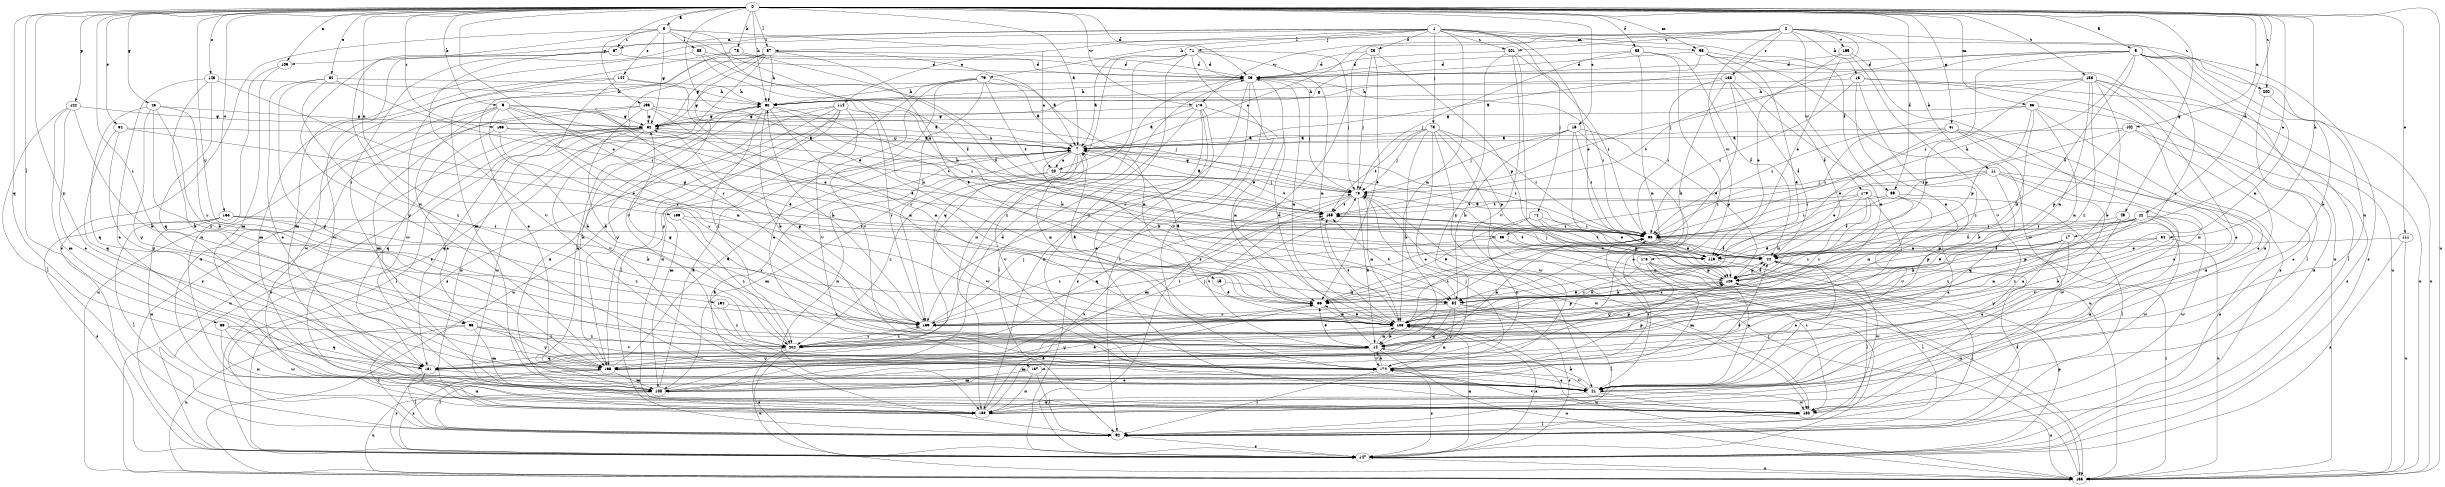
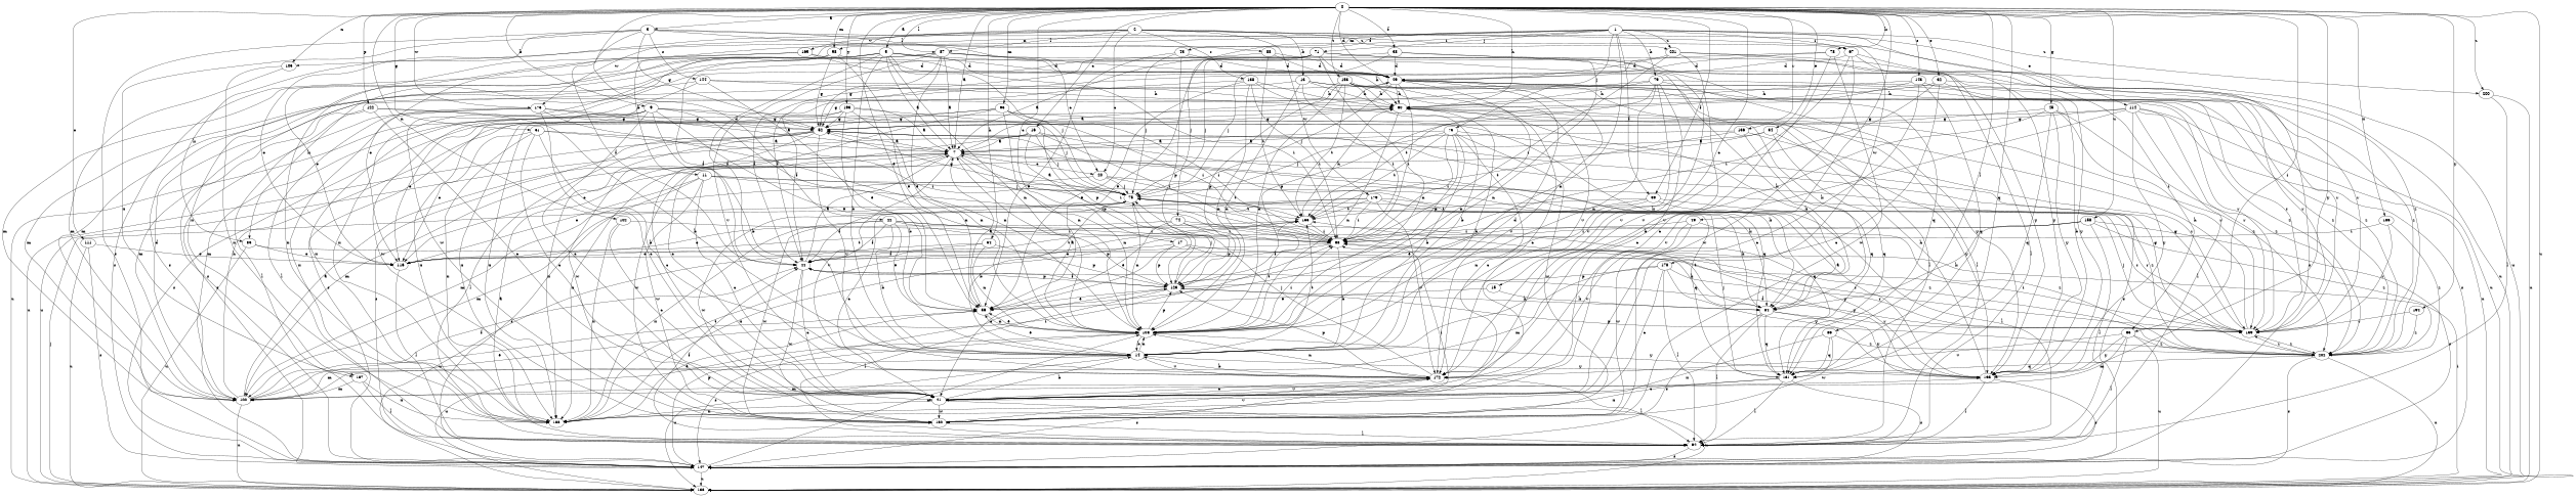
  strict digraph {
    0
    3
    5
    7
    9
    15
    16
    17
    22
    29
    32
    34
    36
    38
    39
    45
    49
    51
    54
    60
    65
    78
    86
    87
    95
    98
    102
    105
    111
    122
    131
    136
    143
    153
    158
    n36 [label=133]
    175
    186
    193
    194
    195
    200
    67
    20
    44
    52
    83
    88
    144
    147
    187
    108
    14
    68
    75
    139
    84
    100
    172
    180
    188
    116
    21
    123
    202
    92
    155
    1
    43
    71
    73
    74
    79
    114
    201
    2
    11
    13
    138
    165
    178
    179
    0 -> 3 [label=a]
    0 -> 5 [label=a]
    0 -> 7 [label=a]
    0 -> 9 [label=b]
    0 -> 15 [label=c]
    0 -> 16 [label=c]
    0 -> 17 [label=c]
    0 -> 22 [label=d]
    0 -> 29 [label=d]
    0 -> 32 [label=e]
    0 -> 34 [label=e]
    0 -> 36 [label=e]
    0 -> 38 [label=f]
    0 -> 39 [label=f]
    0 -> 45 [label=g]
    0 -> 49 [label=g]
    0 -> 51 [label=g]
    0 -> 54 [label=h]
    0 -> 60 [label=h]
    0 -> 65 [label=i]
    0 -> 78 [label=k]
    0 -> 86 [label=l]
    0 -> 87 [label=l]
    0 -> 95 [label=m]
    0 -> 98 [label=m]
    0 -> 102 [label=n]
    0 -> 105 [label=n]
    0 -> 111 [label=o]
    0 -> 122 [label=p]
    0 -> 131 [label=q]
    0 -> 136 [label=r]
    0 -> 143 [label=s]
    0 -> 153 [label=t]
    0 -> 158 [label=u]
    0 -> n36 [label=u]
    0 -> 175 [label=w]
    0 -> 186 [label=x]
    0 -> 193 [label=y]
    0 -> 194 [label=y]
    0 -> 195 [label=y]
    0 -> 200 [label=z]
    3 -> 67 [label=i]
    3 -> 20 [label=c]
    3 -> 44 [label=f]
    3 -> 52 [label=g]
    3 -> 83 [label=k]
    3 -> 88 [label=l]
    3 -> 144 [label=s]
    3 -> 147 [label=s]
    3 -> 187 [label=x]
    5 -> 7 [label=a]
    5 -> 29 [label=d]
    5 -> 44 [label=f]
    5 -> 83 [label=k]
    5 -> 147 [label=s]
    5 -> 187 [label=x]
    5 -> 108 [label=n]
    5 -> 14 [label=b]
    5 -> 68 [label=i]
    5 -> 75 [label=j]
    5 -> 139 [label=r]
    7 -> 20 [label=c]
    7 -> 108 [label=n]
    7 -> 68 [label=i]
    7 -> 84 [label=k]
    7 -> 100 [label=m]
    7 -> 172 [label=v]
    7 -> 180 [label=w]
    7 -> 188 [label=x]
    9 -> 36 [label=e]
    9 -> n36 [label=u]
    9 -> 52 [label=g]
    9 -> 108 [label=n]
    9 -> 14 [label=b]
    9 -> 68 [label=i]
    9 -> 188 [label=x]
    9 -> 116 [label=o]
    9 -> 21 [label=c]
    15 -> 36 [label=e]
    15 -> 84 [label=k]
    16 -> 7 [label=a]
    16 -> n36 [label=u]
    16 -> 68 [label=i]
    16 -> 75 [label=j]
    16 -> 84 [label=k]
    16 -> 21 [label=c]
    16 -> 123 [label=p]
    17 -> 195 [label=y]
    17 -> 84 [label=k]
    17 -> 116 [label=o]
    17 -> 21 [label=c]
    17 -> 123 [label=p]
    22 -> 36 [label=e]
    22 -> 44 [label=f]
    22 -> 14 [label=b]
    22 -> 68 [label=i]
    22 -> 180 [label=w]
    22 -> 188 [label=x]
    22 -> 123 [label=p]
    22 -> 202 [label=z]
    29 -> 60 [label=h]
    29 -> 52 [label=g]
    29 -> 108 [label=n]
    29 -> 68 [label=i]
    29 -> 75 [label=j]
    29 -> 139 [label=r]
    29 -> 172 [label=v]
    29 -> 202 [label=z]
    29 -> 92 [label=l]
    32 -> 60 [label=h]
    32 -> 195 [label=y]
    32 -> 68 [label=i]
    32 -> 21 [label=c]
    32 -> 202 [label=z]
    34 -> 7 [label=a]
    34 -> 131 [label=q]
    34 -> 195 [label=y]
    34 -> 116 [label=o]
    36 -> 7 [label=a]
    36 -> 108 [label=n]
    38 -> 29 [label=d]
    38 -> 44 [label=f]
    38 -> 108 [label=n]
    38 -> 75 [label=j]
    38 -> 202 [label=z]
    39 -> 36 [label=e]
    39 -> 108 [label=n]
    39 -> 139 [label=r]
    39 -> 92 [label=l]
    39 -> 155 [label=t]
    45 -> 131 [label=q]
    45 -> 195 [label=y]
    45 -> 52 [label=g]
    45 -> 14 [label=b]
    45 -> 139 [label=r]
    45 -> 202 [label=z]
    49 -> 68 [label=i]
    49 -> 172 [label=v]
    49 -> 180 [label=w]
    49 -> 202 [label=z]
    51 -> 7 [label=a]
    51 -> 14 [label=b]
    51 -> 68 [label=i]
    51 -> 188 [label=x]
    51 -> 116 [label=o]
    51 -> 21 [label=c]
    54 -> n36 [label=u]
    54 -> 44 [label=f]
    54 -> 108 [label=n]
    54 -> 123 [label=p]
    60 -> 52 [label=g]
    60 -> 108 [label=n]
    60 -> 14 [label=b]
    60 -> 84 [label=k]
    60 -> 188 [label=x]
    60 -> 202 [label=z]
    65 -> n36 [label=u]
    65 -> 195 [label=y]
    65 -> 100 [label=m]
    65 -> 172 [label=v]
    65 -> 202 [label=z]
    65 -> 92 [label=l]
    78 -> 29 [label=d]
    78 -> 44 [label=f]
    78 -> 180 [label=w]
    78 -> 21 [label=c]
    86 -> 131 [label=q]
    86 -> 180 [label=w]
    86 -> 188 [label=x]
    86 -> 202 [label=z]
    87 -> 7 [label=a]
    87 -> 29 [label=d]
    87 -> 36 [label=e]
    87 -> 60 [label=h]
    87 -> 52 [label=g]
    87 -> 147 [label=s]
    87 -> 139 [label=r]
    87 -> 100 [label=m]
    87 -> 172 [label=v]
    95 -> 52 [label=g]
    95 -> 147 [label=s]
    95 -> 108 [label=n]
    95 -> 68 [label=i]
    95 -> 84 [label=k]
    95 -> 21 [label=c]
    95 -> 123 [label=p]
    98 -> 29 [label=d]
    98 -> 36 [label=e]
-   98 -> n36 [label=u]
    98 -> 44 [label=f]
    98 -> 52 [label=g]
    98 -> 180 [label=w]
-   102 -> 7 [label=a]
    102 -> 68 [label=i]
    102 -> 188 [label=x]
    102 -> 21 [label=c]
-   102 -> 123 [label=p]
    105 -> 100 [label=m]
    105 -> 188 [label=x]
    111 -> n36 [label=u]
    111 -> 147 [label=s]
    111 -> 116 [label=o]
    122 -> 52 [label=g]
    122 -> 14 [label=b]
    122 -> 100 [label=m]
    122 -> 21 [label=c]
    122 -> 92 [label=l]
    131 -> 147 [label=s]
    131 -> 75 [label=j]
    131 -> 188 [label=x]
    131 -> 21 [label=c]
    131 -> 92 [label=l]
-   136 -> 7 [label=y]
+   136 -> 7 [label=a]
    136 -> 131 [label=q]
    136 -> 139 [label=r]
    136 -> 155 [label=t]
    143 -> 60 [label=h]
    143 -> 131 [label=q]
    143 -> 195 [label=b]
    143 -> 21 [label=c]
    143 -> 123 [label=p]
    153 -> 60 [label=h]
    153 -> 108 [label=n]
    153 -> 14 [label=b]
    153 -> 188 [label=x]
    153 -> 21 [label=c]
    153 -> 123 [label=p]
    153 -> 202 [label=z]
    153 -> 92 [label=l]
    153 -> 155 [label=t]
    158 -> 147 [label=s]
    158 -> 68 [label=i]
    158 -> 84 [label=k]
    158 -> 188 [label=x]
    158 -> 202 [label=z]
    158 -> 92 [label=l]
    n36 -> 68 [label=i]
    n36 -> 75 [label=j]
    175 -> 7 [label=a]
    175 -> 52 [label=g]
    175 -> 147 [label=s]
    175 -> 108 [label=n]
    175 -> 188 [label=x]
    175 -> 21 [label=c]
    175 -> 92 [label=l]
    186 -> 68 [label=i]
    186 -> 139 [label=r]
    186 -> 202 [label=z]
    193 -> 7 [label=a]
    193 -> 52 [label=g]
    193 -> 147 [label=s]
    193 -> 108 [label=n]
    193 -> 14 [label=b]
    193 -> 75 [label=j]
    193 -> 100 [label=m]
    194 -> 139 [label=r]
    194 -> 202 [label=z]
    195 -> 7 [label=a]
    195 -> 60 [label=h]
    195 -> 147 [label=s]
    195 -> 100 [label=m]
    195 -> 92 [label=l]
    200 -> n36 [label=u]
    200 -> 92 [label=l]
    67 -> 29 [label=d]
    67 -> 195 [label=y]
    67 -> 172 [label=v]
    67 -> 180 [label=w]
+   67 -> 92 [label=l]
    20 -> 75 [label=j]
    20 -> 100 [label=m]
    20 -> 202 [label=z]
    20 -> 155 [label=t]
    44 -> 7 [label=a]
    44 -> 180 [label=w]
    44 -> 21 [label=c]
    44 -> 123 [label=p]
    44 -> 155 [label=t]
    52 -> 7 [label=a]
    52 -> 131 [label=q]
    52 -> n36 [label=u]
    52 -> 147 [label=s]
    52 -> 172 [label=v]
    52 -> 180 [label=w]
    52 -> 188 [label=x]
    52 -> 92 [label=l]
    83 -> n36 [label=u]
    83 -> 139 [label=r]
    83 -> 116 [label=o]
    88 -> 29 [label=d]
    88 -> 84 [label=k]
    88 -> 100 [label=m]
    88 -> 155 [label=t]
    144 -> 36 [label=e]
    144 -> 60 [label=h]
    144 -> 139 [label=r]
    144 -> 100 [label=m]
    144 -> 180 [label=w]
    147 -> n36 [label=u]
    147 -> 108 [label=n]
    147 -> 123 [label=p]
    187 -> 100 [label=m]
    187 -> 188 [label=x]
    187 -> 92 [label=l]
    108 -> 7 [label=a]
    108 -> 36 [label=e]
    108 -> n36 [label=u]
    108 -> 195 [label=y]
    108 -> 147 [label=s]
    108 -> 14 [label=b]
    108 -> 68 [label=i]
    108 -> 123 [label=p]
    108 -> 155 [label=t]
    14 -> 29 [label=d]
    14 -> 36 [label=e]
    14 -> n36 [label=u]
    14 -> 195 [label=y]
    14 -> 108 [label=n]
    14 -> 100 [label=m]
    14 -> 172 [label=v]
    14 -> 155 [label=t]
    68 -> 44 [label=f]
    68 -> 14 [label=b]
    68 -> 116 [label=o]
    75 -> 7 [label=a]
    75 -> 131 [label=q]
    75 -> 52 [label=g]
    75 -> 108 [label=n]
    75 -> 14 [label=b]
    75 -> 100 [label=m]
    75 -> 180 [label=w]
    75 -> 155 [label=t]
    139 -> 60 [label=h]
    139 -> 44 [label=f]
    139 -> 52 [label=g]
    139 -> 68 [label=i]
    139 -> 75 [label=j]
    139 -> 202 [label=z]
    84 -> 131 [label=q]
    84 -> 195 [label=y]
    84 -> 147 [label=s]
    84 -> 139 [label=r]
    84 -> 92 [label=l]
    84 -> 155 [label=t]
    100 -> 7 [label=a]
    100 -> 29 [label=d]
    100 -> 36 [label=e]
    100 -> 60 [label=h]
    100 -> n36 [label=u]
    100 -> 44 [label=f]
    100 -> 68 [label=i]
    172 -> 147 [label=s]
    172 -> 108 [label=n]
    172 -> 14 [label=b]
    172 -> 75 [label=j]
    172 -> 21 [label=c]
    172 -> 123 [label=p]
    172 -> 92 [label=l]
    180 -> 68 [label=i]
    180 -> 172 [label=v]
    180 -> 92 [label=l]
    188 -> 36 [label=e]
    188 -> 155 [label=t]
    116 -> 92 [label=l]
    116 -> 155 [label=t]
    21 -> n36 [label=u]
    21 -> 14 [label=b]
    21 -> 172 [label=v]
    21 -> 180 [label=w]
    21 -> 188 [label=x]
    123 -> 36 [label=e]
    123 -> 44 [label=f]
    123 -> 75 [label=j]
    123 -> 84 [label=k]
    123 -> 92 [label=l]
    202 -> 131 [label=q]
    202 -> n36 [label=u]
    202 -> 52 [label=g]
    202 -> 147 [label=s]
    202 -> 139 [label=r]
    202 -> 123 [label=p]
    92 -> 7 [label=a]
    92 -> 44 [label=f]
    92 -> 147 [label=s]
-   60 -> 155 [label=h]
+   155 -> 60 [label=h]
    155 -> 68 [label=i]
    1 -> 39 [label=f]
    1 -> 65 [label=i]
    1 -> 98 [label=m]
    1 -> 105 [label=n]
    1 -> 200 [label=z]
    1 -> 67 [label=i]
    1 -> 108 [label=n]
    1 -> 116 [label=o]
    1 -> 43 [label=f]
    1 -> 71 [label=j]
    1 -> 73 [label=j]
    1 -> 74 [label=j]
    1 -> 79 [label=k]
    1 -> 114 [label=o]
    1 -> 201 [label=z]
    43 -> 29 [label=d]
    43 -> 36 [label=e]
    43 -> 147 [label=s]
    43 -> 75 [label=j]
    43 -> 123 [label=p]
    71 -> 7 [label=a]
    71 -> 29 [label=d]
    71 -> 36 [label=e]
    71 -> 131 [label=q]
    71 -> 108 [label=n]
    71 -> 75 [label=j]
    71 -> 172 [label=v]
    71 -> 188 [label=x]
    73 -> 7 [label=a]
    73 -> 147 [label=s]
    73 -> 14 [label=b]
    73 -> 68 [label=i]
    73 -> 75 [label=j]
    73 -> 180 [label=w]
    73 -> 21 [label=c]
    73 -> 123 [label=p]
    73 -> 155 [label=t]
    74 -> 36 [label=e]
    74 -> 195 [label=y]
    74 -> 68 [label=i]
    74 -> 116 [label=o]
    74 -> 123 [label=p]
    79 -> 7 [label=a]
    79 -> 60 [label=h]
    79 -> 195 [label=y]
    79 -> 108 [label=n]
    79 -> 139 [label=r]
    79 -> 172 [label=v]
    79 -> 21 [label=c]
    79 -> 155 [label=t]
    114 -> n36 [label=u]
    114 -> 195 [label=y]
    114 -> 52 [label=g]
    114 -> 147 [label=s]
    114 -> 139 [label=r]
    114 -> 172 [label=v]
    114 -> 188 [label=x]
    114 -> 92 [label=l]
    201 -> 29 [label=d]
    201 -> n36 [label=u]
    201 -> 195 [label=y]
    201 -> 68 [label=i]
    201 -> 172 [label=v]
    2 -> 87 [label=l]
    2 -> n36 [label=u]
    2 -> 175 [label=w]
    2 -> 20 [label=c]
    2 -> 116 [label=o]
    2 -> 201 [label=z]
    2 -> 11 [label=b]
    2 -> 13 [label=b]
    2 -> 138 [label=r]
    2 -> 165 [label=v]
    2 -> 178 [label=w]
    2 -> 179 [label=w]
    11 -> 131 [label=q]
    11 -> 147 [label=s]
    11 -> 68 [label=i]
    11 -> 75 [label=j]
    11 -> 180 [label=w]
    11 -> 116 [label=o]
    11 -> 21 [label=c]
    13 -> 60 [label=h]
    13 -> n36 [label=u]
    13 -> 147 [label=s]
    13 -> 108 [label=n]
    13 -> 68 [label=i]
    13 -> 202 [label=z]
    138 -> 36 [label=e]
    138 -> 60 [label=h]
    138 -> 44 [label=f]
    138 -> 108 [label=n]
    138 -> 68 [label=i]
    138 -> 84 [label=k]
    165 -> 29 [label=d]
    165 -> 172 [label=v]
    165 -> 188 [label=x]
    165 -> 116 [label=o]
    178 -> 195 [label=y]
    178 -> 139 [label=r]
    178 -> 100 [label=m]
    178 -> 21 [label=c]
    178 -> 123 [label=p]
    178 -> 92 [label=l]
    179 -> 44 [label=f]
    179 -> 68 [label=i]
    179 -> 139 [label=r]
    179 -> 84 [label=k]
    179 -> 172 [label=v]
    179 -> 21 [label=c]
    179 -> 155 [label=t]
  }
